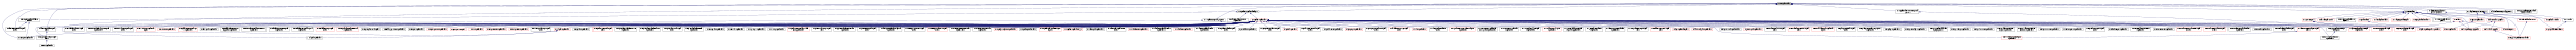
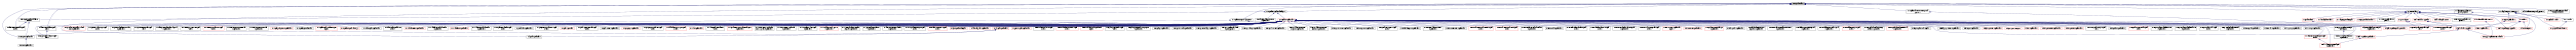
  digraph {
    node [color=black fillcolor=white fontname=Helvetica fontsize=10 shape=record style=filled]
    edge [color=midnightblue dir=back fontname=Helvetica fontsize=10 labelfontname=Helvetica labelfontsize=10 style=solid]
    n1 [fillcolor=grey75 fontcolor=black height=0.2 label="itkSmartPointer.h" width=0.4]
    n2 [height=0.2 label="itkExtractImageFilter.h" width=0.4]
    n3 [height=0.2 label="itkImageToImageFilterDetail.h" width=0.4]
    n4 [height=0.2 label="itkTestingExtractSliceImage\lFilter.h" width=0.4]
    n5 [height=0.2 label="itkPasteImageFilter.h" width=0.4]
    n6 [height=0.2 label="itkRegionOfInterestImage\lFilter.h" width=0.4]
    n7 [height=0.2 label="itkImageToListSampleAdaptor.h" width=0.4]
    n8 [height=0.2 label="itkImageToNeighborhoodSample\lAdaptor.h" width=0.4]
    n9 [height=0.2 label="itkLightObject.h" width=0.4]
    n10 [height=0.2 label="itkMetaProgrammingLibrary.h" width=0.4]
    n11 [height=0.2 label="itkPointSetToListSampleAdaptor.h" width=0.4]
    n12 [height=0.2 label="itkScalarImageToCooccurrence\lListSampleFilter.h" width=0.4]
    n13 [height=0.2 label="itkVectorContainerToList\lSampleAdaptor.h" width=0.4]
    n14 [height=0.2 label="itkCropImageFilter.h" width=0.4]
    n15 [height=0.2 label="itkExtractImageFilterRegion\lCopier.h" width=0.4]
    n16 [color=red height=0.2 label="itkImageToImageFilter.h" width=0.4]
    n17 [height=0.2 label="itkOpeningByReconstruction\lImageFilter.h" width=0.4]
    n18 [height=0.2 label="itkScalarImageKmeansImage\lFilter.h" width=0.4]
    n19 [height=0.2 label="itkScalarImageToHistogram\lGenerator.h" width=0.4]
    n20 [color=red height=0.2 label="itkPatchBasedDenoisingBase\lImageFilter.h" width=0.4]
    n21 [color=red height=0.2 label="itkCellInterfaceVisitor.h" width=0.4]
    n22 [height=0.2 label="itkFFTWFFTImageFilterInit\lFactory.h" width=0.4]
    n23 [color=red height=0.2 label="itkFiniteDifferenceFunction.h" width=0.4]
    n24 [color=red height=0.2 label="itkScalarImageToCooccurrence.h" width=0.4]
    n25 [color=red height=0.2 label="itkGPUContextManager.h" width=0.4]
    n26 [color=red height=0.2 label="itkGPUImageDataManager.h" width=0.4]
    n27 [color=red height=0.2 label="itkLabelObject.h" width=0.4]
    n28 [color=red height=0.2 label="itkMRCHeaderObject.h" width=0.4]
    n29 [color=red height=0.2 label="itkMetaDataObjectBase.h" width=0.4]
    n30 [color=red height=0.2 label="itkNarrowBand.h" width=0.4]
    n31 [color=red height=0.2 label="itkObject.h" width=0.4]
    n32 [color=red height=0.2 label="itkSpatialObjectProperty.h" width=0.4]
    n33 [height=0.2 label="itkVnlFFTImageFilterInit\lFactory.h" width=0.4]
    n34 [color=red height=0.2 label="itkCastImageFilter.h" width=0.4]
    n35 [color=red height=0.2 label="itkImageFileWriter.h" width=0.4]
    n36 [height=0.2 label="itkIsNumber.h" width=0.4]
    n37 [color=red height=0.2 label="itkVariableLengthVector.h" width=0.4]
    n38 [color=red height=0.2 label="itkPointsLocator.h" width=0.4]
    n39 [color=red height=0.2 label="itkAccumulateImageFilter.h" width=0.4]
    n40 [height=0.2 label="itkBSplineControlPointImage\lFilter.h" width=0.4]
    n41 [color=red height=0.2 label="itkBSplineDecompositionImage\lFilter.h" width=0.4]
    n42 [color=red height=0.2 label="itkBSplineResampleImageFilter\lBase.h" width=0.4]
    n43 [height=0.2 label="itkBayesianClassifierImage\lFilter.h" width=0.4]
    n44 [height=0.2 label="itkBayesianClassifierInitialization\lImageFilter.h" width=0.4]
    n45 [height=0.2 label="itkBilateralImageFilter.h" width=0.4]
    n46 [height=0.2 label="itkBinaryFillholeImageFilter.h" width=0.4]
    n47 [height=0.2 label="itkBinaryGrindPeakImageFilter.h" width=0.4]
    n48 [height=0.2 label="itkBinaryImageToLevelSet\lImageAdaptor.h" width=0.4]
    n49 [height=0.2 label="itkBinaryMedianImageFilter.h" width=0.4]
    n50 [height=0.2 label="itkBinaryPruningImageFilter.h" width=0.4]
    n51 [height=0.2 label="itkBinaryReconstructionBy\lDilationImageFilter.h" width=0.4]
    n52 [height=0.2 label="itkBinaryReconstructionBy\lErosionImageFilter.h" width=0.4]
    n53 [height=0.2 label="itkBinaryThinningImageFilter.h" width=0.4]
    n54 [height=0.2 label="itkBinomialBlurImageFilter.h" width=0.4]
    n55 [color=red height=0.2 label="itkBoxImageFilter.h" width=0.4]
    n56 [height=0.2 label="itkChangeInformationImage\lFilter.h" width=0.4]
    n57 [height=0.2 label="itkCheckerBoardImageFilter.h" width=0.4]
    n58 [height=0.2 label="itkClosingByReconstruction\lImageFilter.h" width=0.4]
    n59 [height=0.2 label="itkCollidingFrontsImageFilter.h" width=0.4]
    n60 [color=red height=0.2 label="itkComplexToComplex1DFFTImage\lFilter.h" width=0.4]
    n61 [color=red height=0.2 label="itkComplexToComplexFFTImage\lFilter.h" width=0.4]
    n62 [height=0.2 label="itkComposeDisplacementFields\lImageFilter.h" width=0.4]
    n63 [height=0.2 label="itkComposeImageFilter.h" width=0.4]
    n64 [height=0.2 label="itkConfidenceConnectedImage\lFilter.h" width=0.4]
    n65 [height=0.2 label="itkConnectedThresholdImage\lFilter.h" width=0.4]
    n66 [height=0.2 label="itkContourDirectedMeanDistance\lImageFilter.h" width=0.4]
    n67 [height=0.2 label="itkContourMeanDistanceImage\lFilter.h" width=0.4]
    n68 [color=red height=0.2 label="itkConvolutionImageFilter\lBase.h" width=0.4]
    n69 [color=red height=0.2 label="itkCyclicShiftImageFilter.h" width=0.4]
    n70 [color=red height=0.2 label="itkDanielssonDistanceMap\lImageFilter.h" width=0.4]
    n71 [height=0.2 label="itkDerivativeImageFilter.h" width=0.4]
    n72 [height=0.2 label="itkDifferenceOfGaussians\lGradientImageFilter.h" width=0.4]
    n73 [height=0.2 label="itkDiffusionTensor3DReconstruction\lImageFilter.h" width=0.4]
    n74 [height=0.2 label="itkDirectedHausdorffDistance\lImageFilter.h" width=0.4]
    n75 [height=0.2 label="itkDiscreteGaussianDerivative\lImageFilter.h" width=0.4]
    n76 [color=red height=0.2 label="itkDiscreteGaussianImage\lFilter.h" width=0.4]
+   n77 [height=0.2 label="itkDisplacementFieldJacobian\lDeterminantFilter.h" width=0.4]
    n78 [color=red height=0.2 label="itkDisplacementFieldToBSpline\lImageFilter.h" width=0.4]
    n79 [height=0.2 label="itkGrayscaleFillholeImage.h" width=0.4]
    n80 [height=0.2 label="itkEigenAnalysis2DImageFilter.h" width=0.4]
    n81 [height=0.2 label="itkExpandImageFilter.h" width=0.4]
    n82 [color=red height=0.2 label="itkFastChamferDistanceImage\lFilter.h" width=0.4]
    n83 [color=red height=0.2 label="itkFastMarchingImageFilter.h" width=0.4]
    n84 [color=red height=0.2 label="itkFastMarchingTraits.h" width=0.4]
    n85 [color=red height=0.2 label="itkFlipImageFilter.h" width=0.4]
    n86 [color=red height=0.2 label="itkForward1DFFTImageFilter.h" width=0.4]
    n87 [color=red height=0.2 label="itkForwardFFTImageFilter.h" width=0.4]
    n88 [height=0.2 label="itkFullToHalfHermitianImage\lFilter.h" width=0.4]
+   n89 [color=red height=0.2 label="itkGPUImageToImageFilter.h" width=0.4]
    n90 [color=red height=0.2 label="itkGPUNeighborhoodOperator\lImageFilter.h" width=0.4]
    n91 [height=0.2 label="itkGradientImageFilter.h" width=0.4]
    n92 [color=red height=0.2 label="itkGradientMagnitudeImage\lFilter.h" width=0.4]
    n93 [height=0.2 label="itkGrayscaleConnectedClosing\lImageFilter.h" width=0.4]
    n94 [height=0.2 label="itkGrayscaleConnectedOpening\lImageFilter.h" width=0.4]
    n95 [height=0.2 label="itkGrayscaleFillholeImage\lFilter.h" width=0.4]
    n96 [height=0.2 label="itkGrayscaleGeodesicErode\lImageFilter.h" width=0.4]
    n97 [height=0.2 label="itkHConcaveImageFilter.h" width=0.4]
    n98 [height=0.2 label="itkHConvexImageFilter.h" width=0.4]
    n99 [height=0.2 label="itkHMaximaImageFilter.h" width=0.4]
    n100 [height=0.2 label="itkHMinimaImageFilter.h" width=0.4]
    n101 [color=red height=0.2 label="itkHalfHermitianToRealInverse\lFFTImageFilter.h" width=0.4]
    n102 [height=0.2 label="itkHalfToFullHermitianImage\lFilter.h" width=0.4]
    n103 [height=0.2 label="itkHardConnectedComponent\lImageFilter.h" width=0.4]
    n104 [height=0.2 label="itkHausdorffDistanceImage\lFilter.h" width=0.4]
    n105 [height=0.2 label="itkHessianToObjectnessMeasure\lImageFilter.h" width=0.4]
    n106 [height=0.2 label="itkHistogramMatchingImage\lFilter.h" width=0.4]
    n107 [color=red height=0.2 label="itkHistogramThresholdImage\lFilter.h" width=0.4]
    n108 [height=0.2 label="itkHoughTransform2DCircles\lImageFilter.h" width=0.4]
    n109 [height=0.2 label="itkHoughTransform2DLines\lImageFilter.h" width=0.4]
    n110 [color=red height=0.2 label="itkImageAndPathToImageFilter.h" width=0.4]
    n111 [height=0.2 label="itkImageClassifierFilter.h" width=0.4]
    n112 [color=red height=0.2 label="itkImageShapeModelEstimator\lBase.h" width=0.4]
    n113 [color=red height=0.2 label="itkImageToImageMetricv4.h" width=0.4]
    n114 [color=red height=0.2 label="itkInPlaceImageFilter.h" width=0.4]
    n115 [height=0.2 label="itkInterpolateImageFilter.h" width=0.4]
    n116 [height=0.2 label="itkInterpolateImagePoints\lFilter.h" width=0.4]
    n117 [color=red height=0.2 label="itkInverse1DFFTImageFilter.h" width=0.4]
    n118 [height=0.2 label="itkInverseDisplacementField\lImageFilter.h" width=0.4]
    n119 [color=red height=0.2 label="itkInverseFFTImageFilter.h" width=0.4]
    n120 [height=0.2 label="itkInvertDisplacementField\lImageFilter.h" width=0.4]
    n121 [color=red height=0.2 label="itkIsoContourDistanceImage\lFilter.h" width=0.4]
    n122 [height=0.2 label="itkIsolatedConnectedImage\lFilter.h" width=0.4]
    n123 [height=0.2 label="itkJoinSeriesImageFilter.h" width=0.4]
    n124 [height=0.2 label="itkKappaSigmaThresholdImage\lFilter.h" width=0.4]
    n125 [color=red height=0.2 label="itkLabelImageToLabelMapFilter.h" width=0.4]
    n126 [color=red height=0.2 label="itkLabelMapFilter.h" width=0.4]
    n127 [height=0.2 label="itkLabelMapToAttributeImage\lFilter.h" width=0.4]
    n128 [height=0.2 label="itkLabelVotingImageFilter.h" width=0.4]
    n129 [color=red height=0.2 label="itkLaplacianImageFilter.h" width=0.4]
    n130 [height=0.2 label="itkLaplacianSharpeningImage\lFilter.h" width=0.4]
    n131 [color=red height=0.2 label="itkLevelSetDomainMapImage\lFilter.h" width=0.4]
    n132 [color=red height=0.2 label="itkMRFImageFilter.h" width=0.4]
    n133 [height=0.2 label="itkMRIBiasFieldCorrection\lFilter.h" width=0.4]
    n134 [color=red height=0.2 label="itkMaskedFFTNormalizedCorrelation\lImageFilter.h" width=0.4]
    n135 [height=0.2 label="itkMorphologicalWatershed\lFromMarkersImageFilter.h" width=0.4]
    n136 [height=0.2 label="itkMorphologicalWatershed\lImageFilter.h" width=0.4]
    n137 [height=0.2 label="itkMultiLabelSTAPLEImage\lImageFilter.h" width=0.4]
    n138 [color=red height=0.2 label="itkMultiResolutionPyramid\lImageFilter.h" width=0.4]
    n139 [height=0.2 label="itkMultiScaleHessianBased\lMeasureImageFilter.h" width=0.4]
    n140 [height=0.2 label="itkN4BiasFieldCorrection\lImageFilter.h" width=0.4]
    n141 [height=0.2 label="itkNeighborhoodConnected\lImageFilter.h" width=0.4]
    n142 [color=red height=0.2 label="itkNeighborhoodOperatorImage\lFilter.h" width=0.4]
    n143 [height=0.2 label="itkNormalizeToConstantImage\lFilter.h" width=0.4]
    n144 [color=red height=0.2 label="itkObjectMorphologyImage\lFilter.h" width=0.4]
    n145 [height=0.2 label="itkOtsuMultipleThresholds\lImageFilter.h" width=0.4]
    n146 [color=red height=0.2 label="itkPadImageFilterBase.h" width=0.4]
    n147 [color=red height=0.2 label="itkPermuteAxesImageFilter.h" width=0.4]
    n148 [color=red height=0.2 label="itkGPUKernelManager.h" width=0.4]
    n1 -> n2
    n1 -> n3
    n1 -> n4
    n1 -> n5
    n1 -> n6
    n1 -> n7
    n1 -> n8
    n1 -> n9
    n1 -> n10
    n1 -> n11
    n1 -> n12
    n1 -> n13
-   n18 -> n14
+   n2 -> n14
    n3 -> n15
    n3 -> n16
    n3 -> n17
    n6 -> n18
    n7 -> n18
    n7 -> n19
    n8 -> n20
    n9 -> n21
    n9 -> n22
    n9 -> n23
    n9 -> n24
    n9 -> n25
    n9 -> n26
    n9 -> n27
    n9 -> n28
    n9 -> n29
    n9 -> n30
    n9 -> n31
    n9 -> n32
    n9 -> n33
    n10 -> n34
    n10 -> n35
    n10 -> n36
    n10 -> n37
    n13 -> n38
    n15 -> n2
    n15 -> n4
    n16 -> n6
    n16 -> n20
    n16 -> n39
    n16 -> n40
    n16 -> n41
    n16 -> n42
    n16 -> n43
    n16 -> n44
    n16 -> n45
    n16 -> n46
    n16 -> n47
    n16 -> n48
    n16 -> n49
    n16 -> n50
    n16 -> n51
    n16 -> n52
    n16 -> n53
    n16 -> n54
    n16 -> n55
    n16 -> n56
    n16 -> n57
    n16 -> n58
    n16 -> n59
    n16 -> n60
    n16 -> n61
    n16 -> n62
    n16 -> n63
    n16 -> n64
    n16 -> n65
    n16 -> n66
    n16 -> n67
    n16 -> n68
    n16 -> n69
    n16 -> n70
    n16 -> n71
    n16 -> n72
    n16 -> n73
    n16 -> n74
    n16 -> n75
    n16 -> n76
+   n16 -> n77
    n16 -> n78
    n16 -> n79
    n16 -> n80
    n16 -> n81
    n16 -> n82
    n16 -> n83
    n16 -> n84
    n16 -> n85
    n16 -> n86
    n16 -> n87
    n16 -> n88
+   n16 -> n89
    n16 -> n90
    n16 -> n91
    n16 -> n92
    n16 -> n93
    n16 -> n94
    n16 -> n95
    n16 -> n96
    n16 -> n97
    n16 -> n98
    n16 -> n99
    n16 -> n100
    n16 -> n101
    n16 -> n102
    n16 -> n103
    n16 -> n104
    n16 -> n105
    n16 -> n106
    n16 -> n107
    n16 -> n108
    n16 -> n109
    n16 -> n110
    n16 -> n111
    n16 -> n112
    n16 -> n113
    n16 -> n114
    n16 -> n115
    n16 -> n116
    n16 -> n117
    n16 -> n118
    n16 -> n119
    n16 -> n120
    n16 -> n121
    n16 -> n122
    n16 -> n123
    n16 -> n124
    n16 -> n125
    n16 -> n126
    n16 -> n127
    n16 -> n128
    n16 -> n129
    n16 -> n130
    n16 -> n131
    n16 -> n132
    n16 -> n133
    n16 -> n134
    n16 -> n135
    n16 -> n136
    n16 -> n137
    n16 -> n138
    n16 -> n139
    n16 -> n140
    n16 -> n141
    n16 -> n142
    n16 -> n143
    n16 -> n144
    n16 -> n145
    n16 -> n146
    n16 -> n147
    n19 -> n145
    n23 -> n24
    n25 -> n26
    n25 -> n148
    n27 -> n125
    n30 -> n82
    n30 -> n121
    n31 -> n19
    n31 -> n26
    n31 -> n38
    n34 -> n55
    n36 -> n37
+   n89 -> n90
    n114 -> n2
    n114 -> n5
    n142 -> n90
    n148 -> n24
+   n148 -> n89
  }
